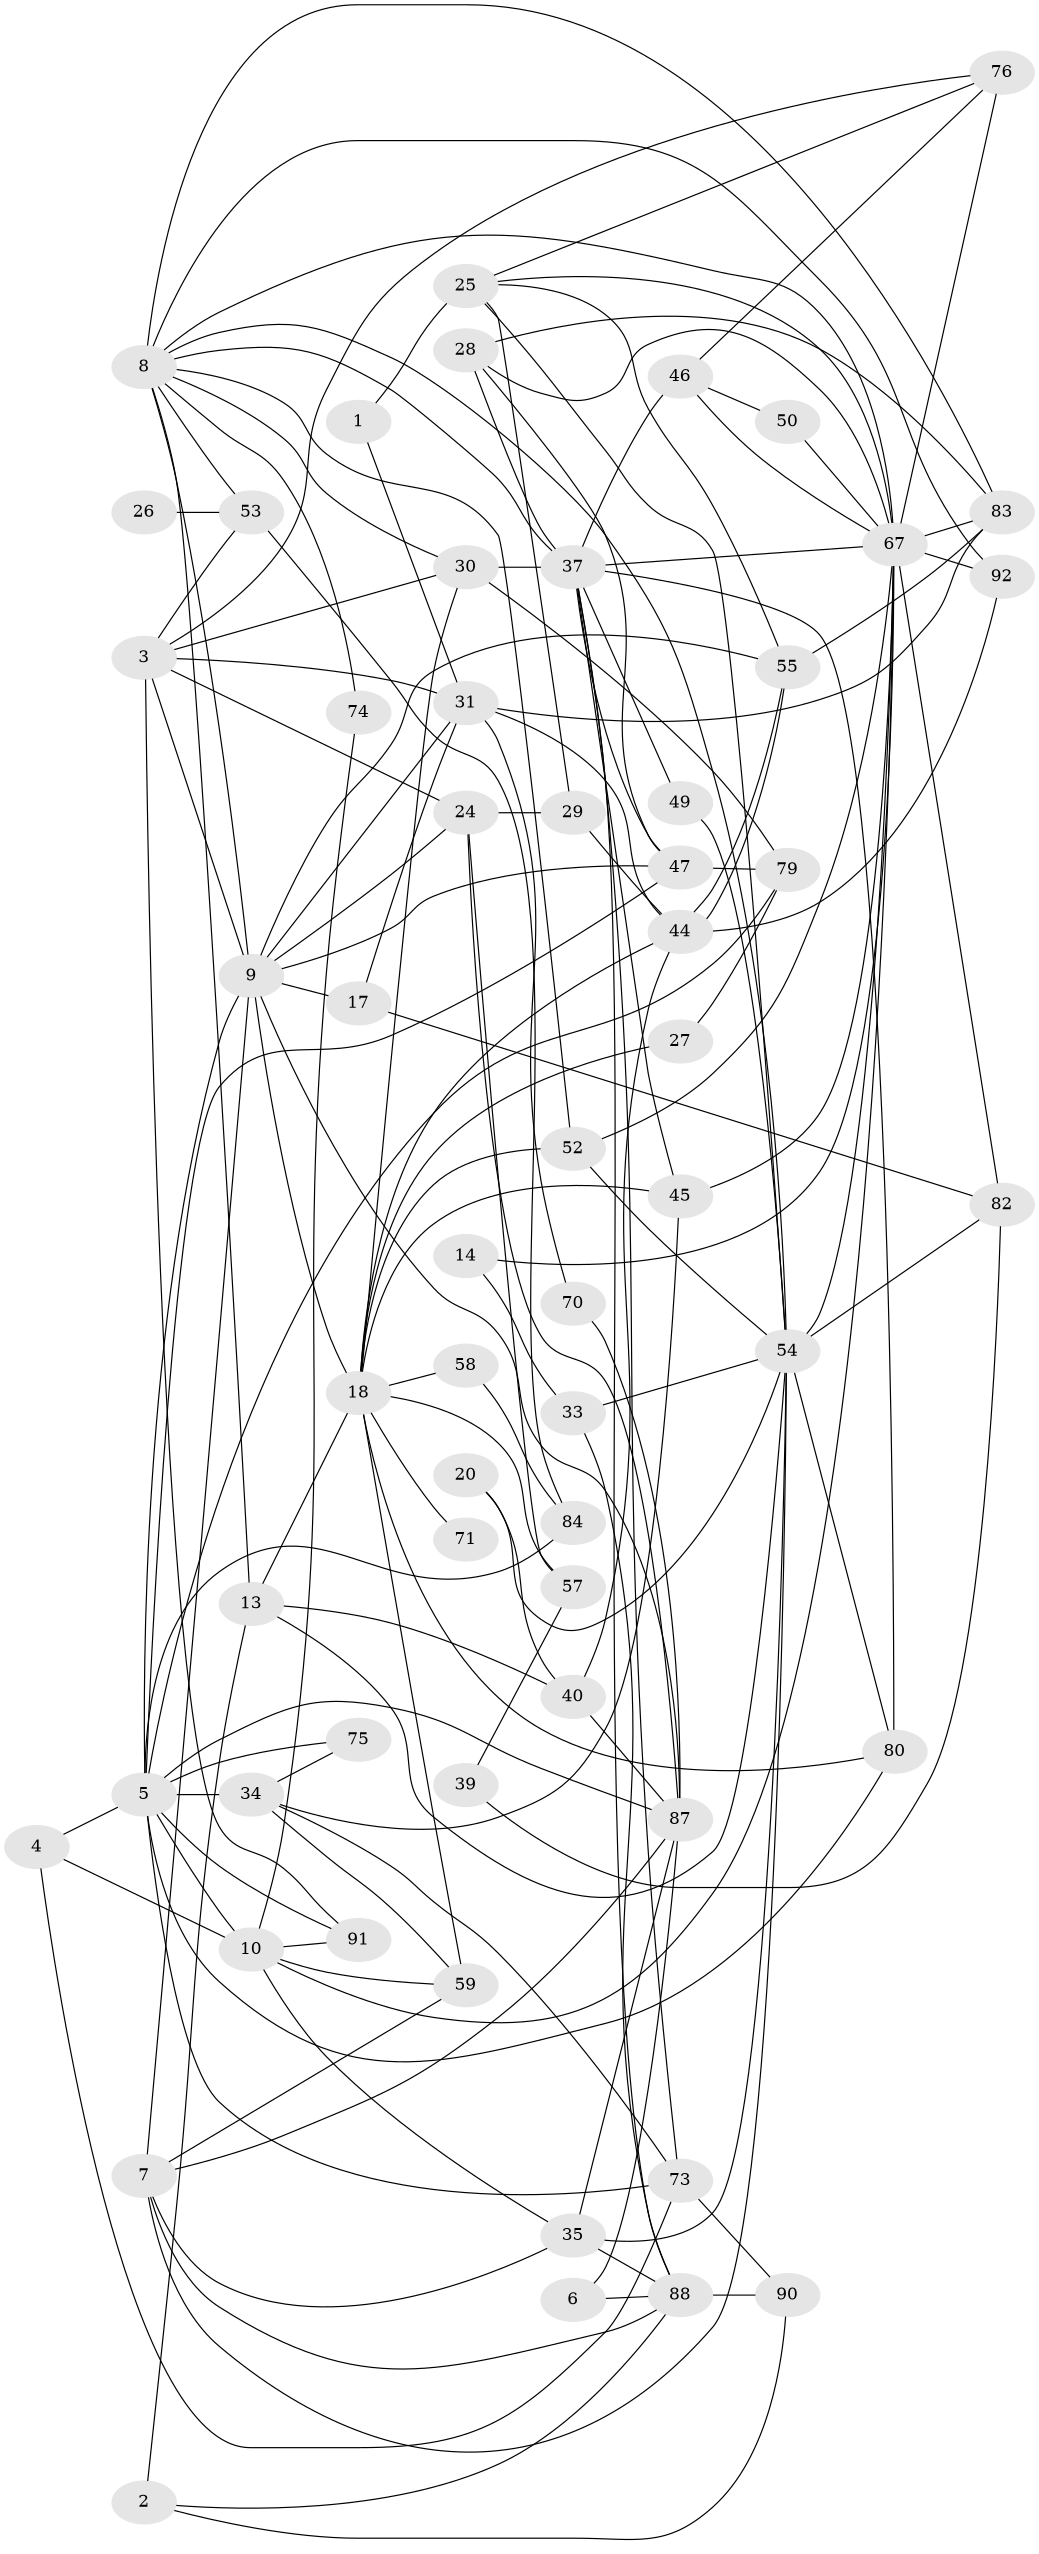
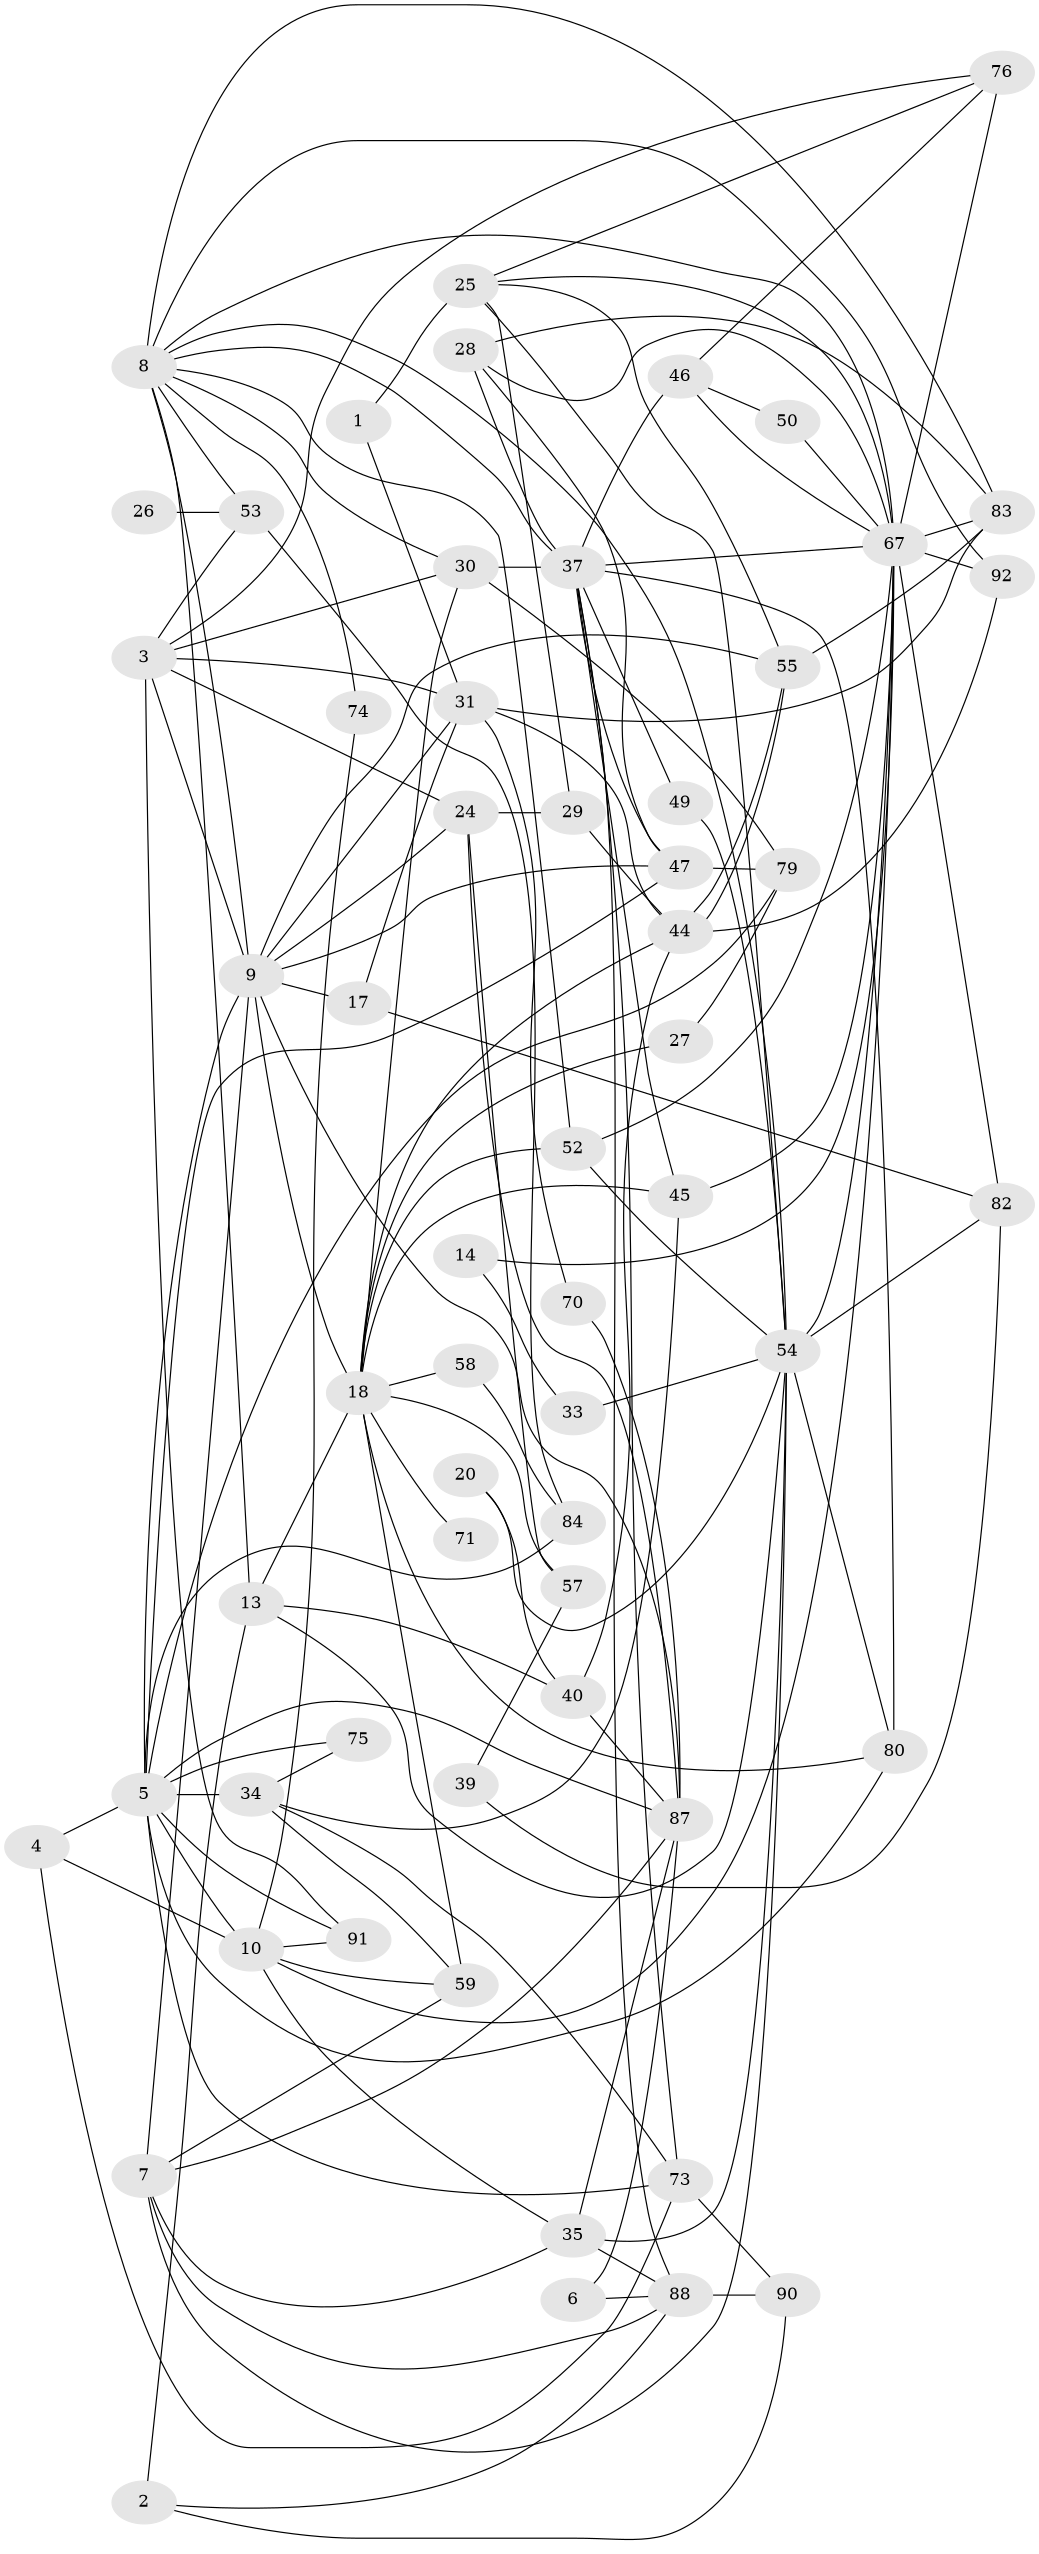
  graph {
    rankdir=LR
    node [color=gray90 style=filled]
    25 [super="+41"]
    76
    54 [super="+85+61"]
    67 [super="+69+77"]
    55
    29
    1
    31 [super="+56"]
    83
    44 [super="+78+62"]
    70
    13 [super="+38"]
    18 [super="+19+22"]
    40
    2
    88
    90
    3 [super="+23"]
    9 [super="+63+86+98+51+43"]
    24 [super="+68"]
    30 [super="+72"]
    53
    91
    47 [super="+89"]
    87
    17
    57
    79
    37 [super="+81+42"]
    84
    4 [super="+12"]
    5 [super="+48"]
    10 [super="+60+15+11"]
    73
    34 [super="+36"]
    75
    80
    35 [super="+64"]
    59
    74
    45
    6
    7 [super="+16"]
    82
    8 [super="+99+21"]
    52 [super="+95"]
    92
    46
    49
    27
    58
    71
    14
    33
    20
    26
    28 [super="+32"]
    50
    39
    25 -- 76
    25 -- 54
    25 -- 67
    25 -- 55
    25 -- 29
    54 -- 67 [weight=2]
    54 -- 80
    54 -- 82
    67 -- 76
    67 -- 83
    67 -- 82
    67 -- 92
    55 -- 83
    29 -- 44
    1 -- 25
    1 -- 31
    31 -- 83
    31 -- 44
    31 -- 70
    44 -- 55
    44 -- 55
    44 -- 92
    70 -- 87
    13 -- 54
    13 -- 18 [weight=2]
    13 -- 40
    18 -- 44
    18 -- 30
    18 -- 57
    18 -- 80 [weight=2]
    18 -- 59
    18 -- 45
    18 -- 52
    18 -- 27
    18 -- 58 [weight=2]
    18 -- 71 [weight=2]
    40 -- 44
    40 -- 87
    2 -- 13
    2 -- 88
    2 -- 90
    88 -- 90
    3 -- 76
    3 -- 31
    3 -- 9
    3 -- 24
    3 -- 30
    3 -- 53
    3 -- 91
    9 -- 55
    9 -- 31
    9 -- 18
    9 -- 24
    9 -- 47 [weight=2]
    9 -- 87 [weight=2]
    9 -- 17 [weight=2]
    24 -- 29
    24 -- 87
    24 -- 57
    30 -- 79
    30 -- 37
    53 -- 84
    47 -- 79
    17 -- 31
    17 -- 82
    37 -- 67
    37 -- 88
    37 -- 47
    37 -- 73
    37 -- 80
    37 -- 45
    37 -- 46
    37 -- 49
    4 -- 5 [weight=2]
    4 -- 10
    4 -- 73
    5 -- 9
    5 -- 91
    5 -- 47
    5 -- 87
    5 -- 79
    5 -- 84
    5 -- 10 [weight=2]
    5 -- 73
    5 -- 34 [weight=2]
    5 -- 75
    5 -- 80
    10 -- 67
    10 -- 91 [weight=2]
    10 -- 35
    10 -- 59
    10 -- 74
    73 -- 90
    34 -- 73
    34 -- 75
    34 -- 59
    34 -- 45
    35 -- 54
    35 -- 88
    35 -- 87
    45 -- 67
    6 -- 88
    6 -- 87
    7 -- 54
    7 -- 88
    7 -- 9
    7 -- 87 [weight=2]
    7 -- 35
    7 -- 59
    8 -- 54
    8 -- 67
    8 -- 83
    8 -- 13
    8 -- 9
    8 -- 30
    8 -- 53
    8 -- 37
    8 -- 74
    8 -- 52
    8 -- 92
    52 -- 54
    52 -- 67
    46 -- 76
    46 -- 67
    46 -- 50
    49 -- 54
    27 -- 79
    58 -- 84
    14 -- 67
    14 -- 33
    33 -- 54
-   33 -- 88
    20 -- 54
    20 -- 40
    26 -- 53
    28 -- 67
    28 -- 83
    28 -- 47
    28 -- 37
    50 -- 67
    39 -- 57
    39 -- 82
  }
